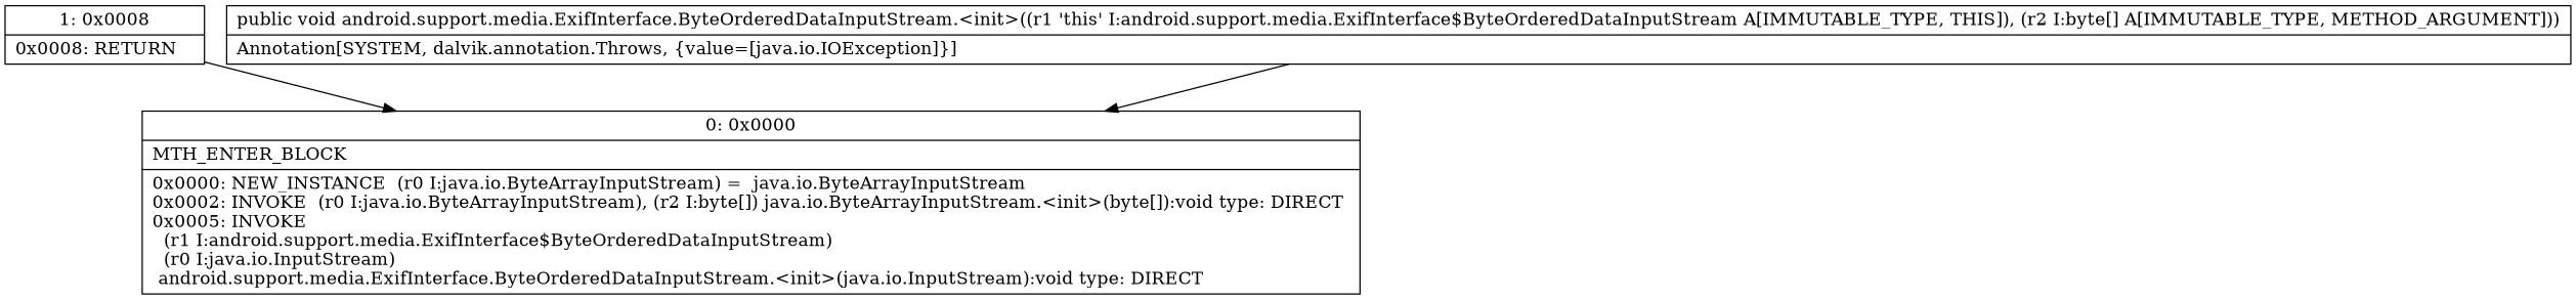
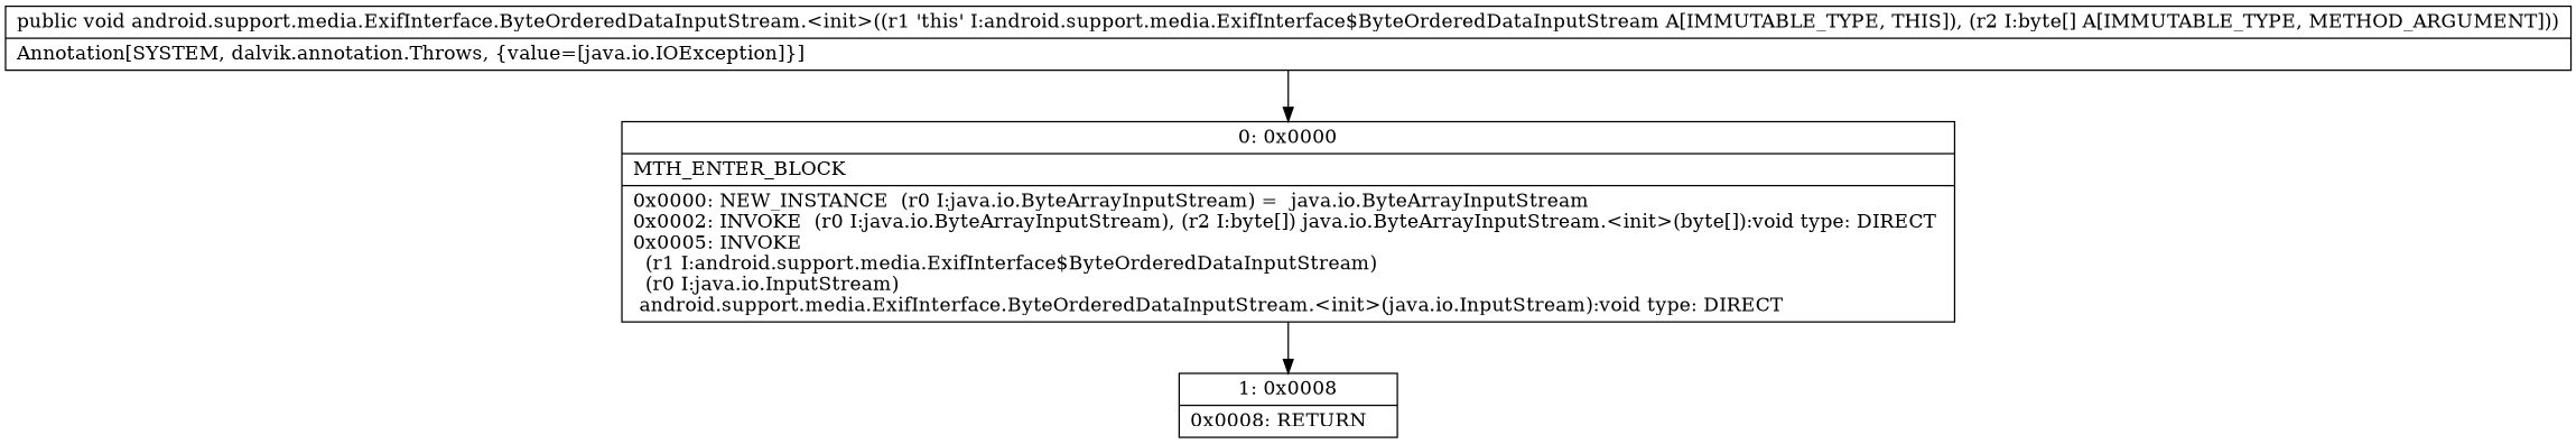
  digraph {
    node [shape=record]
    n1 [label="{0\:\ 0x0000|MTH_ENTER_BLOCK\l|0x0000: NEW_INSTANCE  (r0 I:java.io.ByteArrayInputStream) =  java.io.ByteArrayInputStream \l0x0002: INVOKE  (r0 I:java.io.ByteArrayInputStream), (r2 I:byte[]) java.io.ByteArrayInputStream.\<init\>(byte[]):void type: DIRECT \l0x0005: INVOKE  \l  (r1 I:android.support.media.ExifInterface$ByteOrderedDataInputStream)\l  (r0 I:java.io.InputStream)\l android.support.media.ExifInterface.ByteOrderedDataInputStream.\<init\>(java.io.InputStream):void type: DIRECT \l}"]
    n2 [label="{1\:\ 0x0008|0x0008: RETURN   \l}"]
    n3 [label="{public void android.support.media.ExifInterface.ByteOrderedDataInputStream.\<init\>((r1 'this' I:android.support.media.ExifInterface$ByteOrderedDataInputStream A[IMMUTABLE_TYPE, THIS]), (r2 I:byte[] A[IMMUTABLE_TYPE, METHOD_ARGUMENT]))  | Annotation[SYSTEM, dalvik.annotation.Throws, \{value=[java.io.IOException]\}]\l}"]
-   n2 -> n1
+   n1 -> n2
    n3 -> n1
  }
